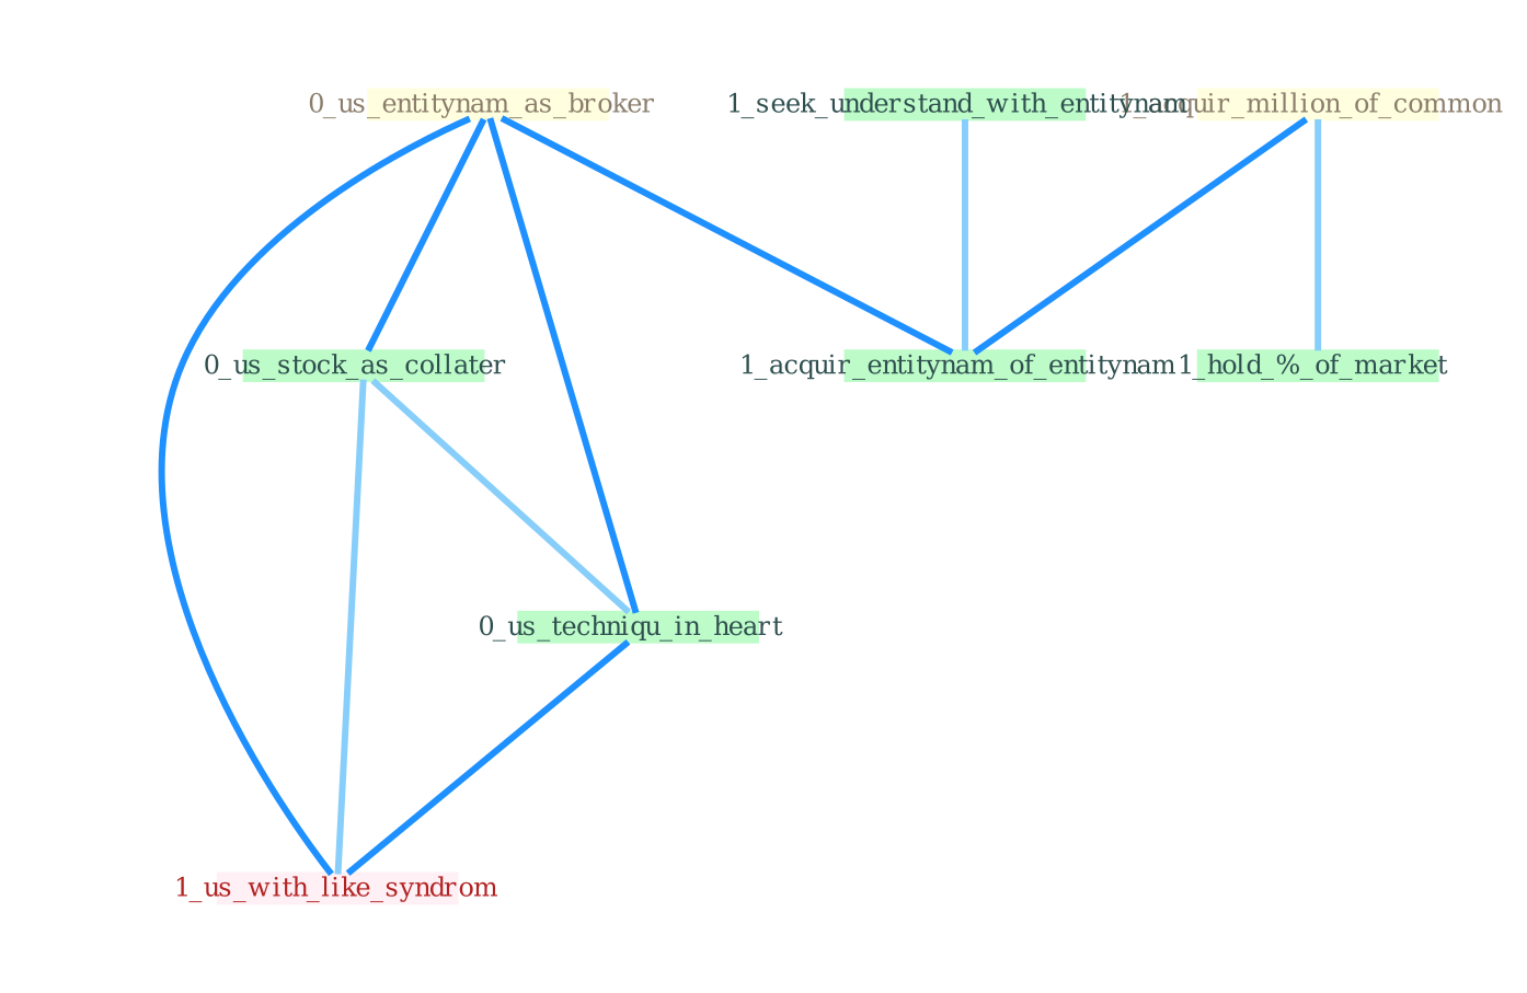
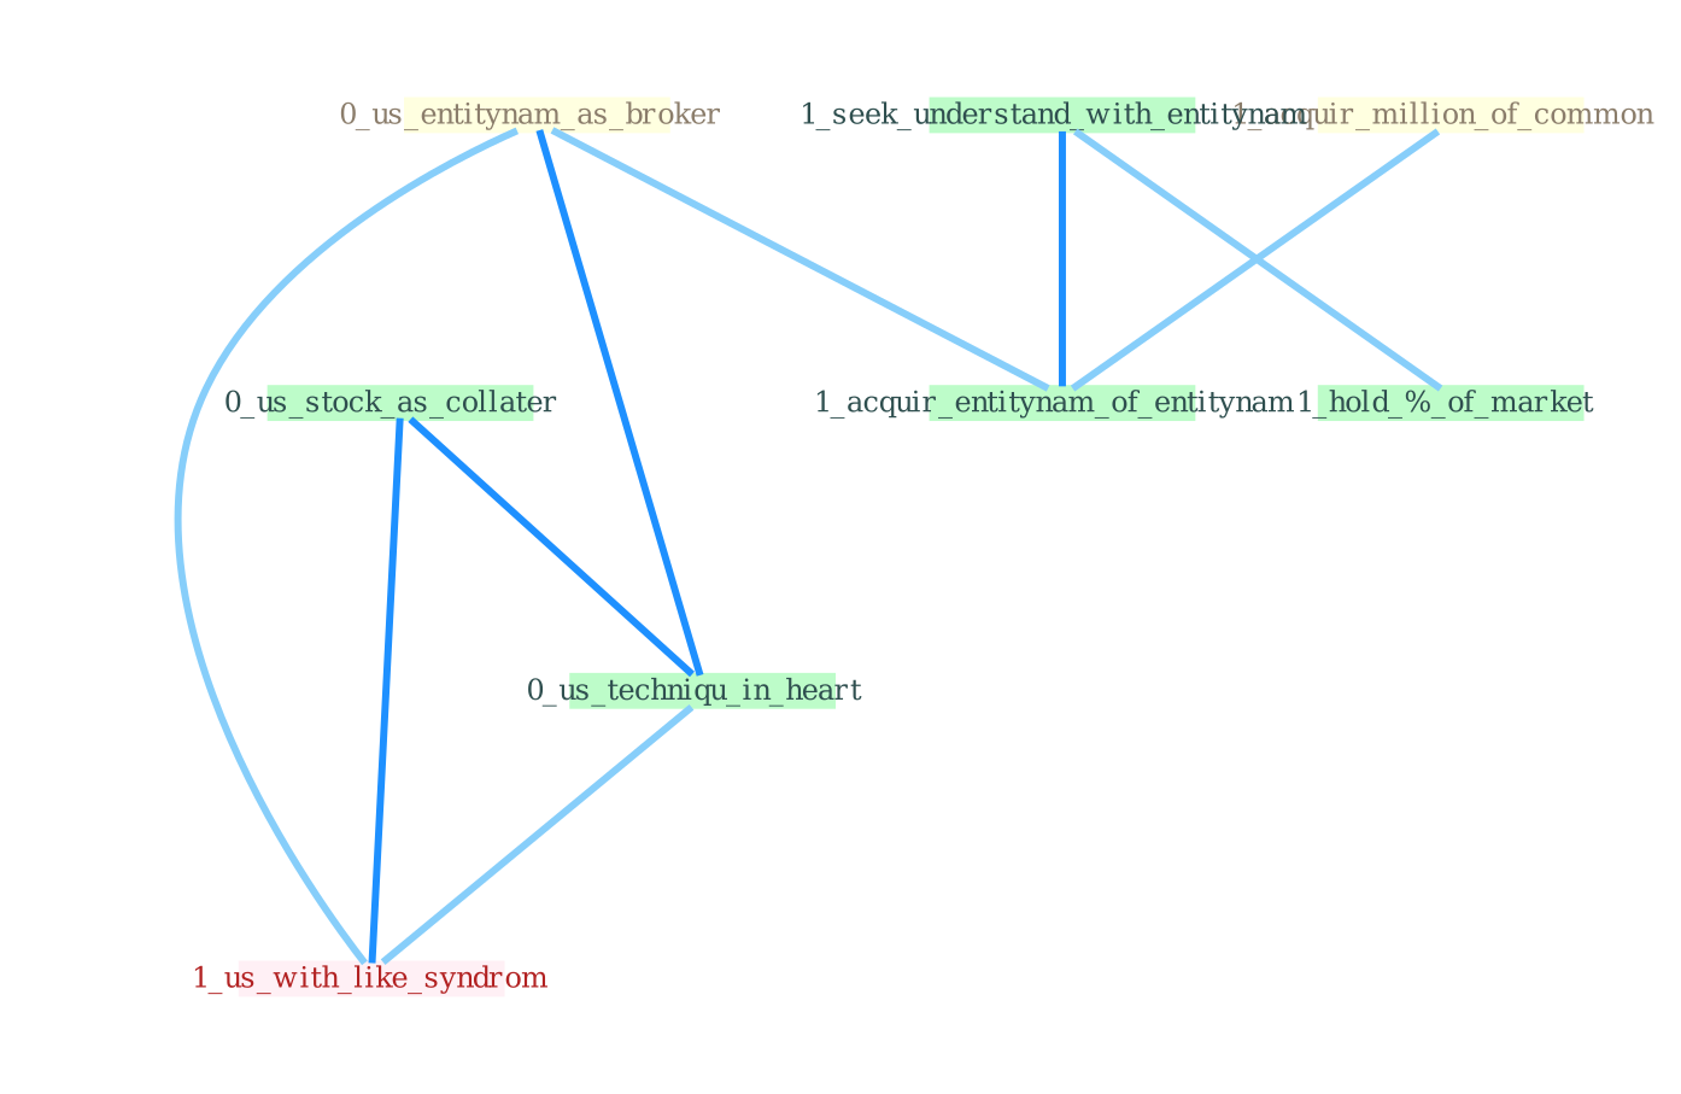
  graph {
    node [color="#BDFCC9" fixedsize=true fontcolor="#2f4f4f" fontsize=4 shape=polygon style=filled]
    edge [color="#87cefa" w=1]
    "0_us_entitynam_as_broker " [color="#ffffe0" fontcolor="#8b7d6b" height=.06 width=.5]
    "1_acquir_million_of_common " [color="#ffffe0" fontcolor="#8b7d6b" height=.06 width=.5]
    n3 [color="#fff0f5" fontcolor="#b22222" height=.06 label="1_us_with_like_syndrom" width=.5]
    "0_us_stock_as_collater " [height=.06 width=.5]
    "1_acquir_entitynam_of_entitynam " [height=.06 width=.5]
    "0_us_techniqu_in_heart " [height=.06 width=.5]
    "1_hold_%_of_market " [height=.06 width=.5]
    "1_seek_understand_with_entitynam " [height=.06 width=.5]
    subgraph sub_1 {
      "0_us_entitynam_as_broker "
      "1_acquir_million_of_common "
    }
    subgraph sub_2 {
      n3
    }
-   "0_us_entitynam_as_broker " -- n3 [color="#1e90ff"]
-   "0_us_entitynam_as_broker " -- "0_us_stock_as_collater " [color="#1e90ff" w=2]
-   "0_us_entitynam_as_broker " -- "1_acquir_entitynam_of_entitynam " [color="#1e90ff"]
+   "0_us_entitynam_as_broker " -- n3
+   "0_us_entitynam_as_broker " -- "1_acquir_entitynam_of_entitynam "
    "0_us_entitynam_as_broker " -- "0_us_techniqu_in_heart " [color="#1e90ff"]
-   "1_acquir_million_of_common " -- "1_acquir_entitynam_of_entitynam " [color="#1e90ff" w=2]
-   "1_acquir_million_of_common " -- "1_hold_%_of_market "
-   "0_us_stock_as_collater " -- n3
-   "0_us_stock_as_collater " -- "0_us_techniqu_in_heart "
-   "0_us_techniqu_in_heart " -- n3 [color="#1e90ff"]
-   "1_seek_understand_with_entitynam " -- "1_acquir_entitynam_of_entitynam "
+   "1_acquir_million_of_common " -- "1_acquir_entitynam_of_entitynam " [w=2]
+   "1_seek_understand_with_entitynam " -- "1_hold_%_of_market "
+   "0_us_stock_as_collater " -- n3 [color="#1e90ff"]
+   "0_us_stock_as_collater " -- "0_us_techniqu_in_heart " [color="#1e90ff"]
+   "0_us_techniqu_in_heart " -- n3
+   "1_seek_understand_with_entitynam " -- "1_acquir_entitynam_of_entitynam " [color="#1e90ff"]
  }
